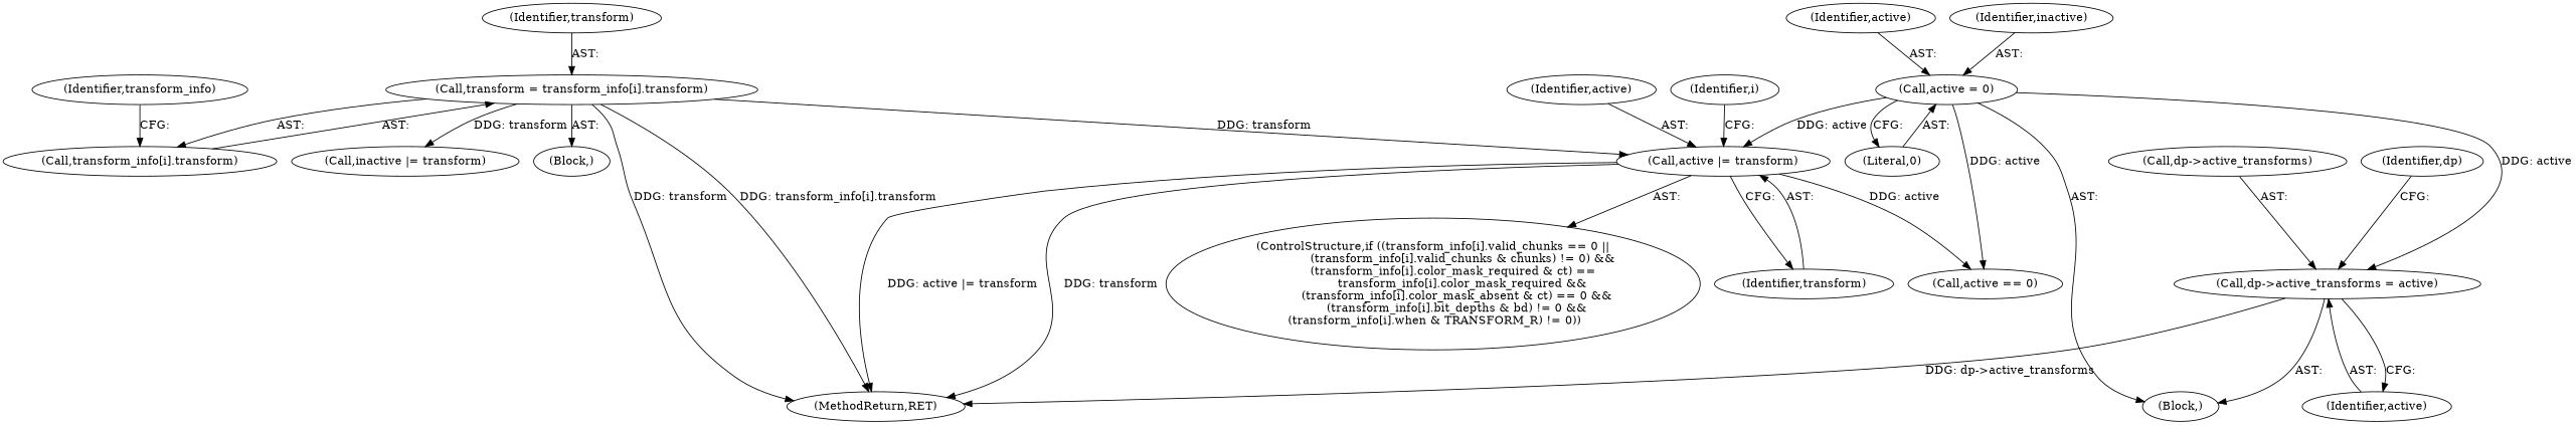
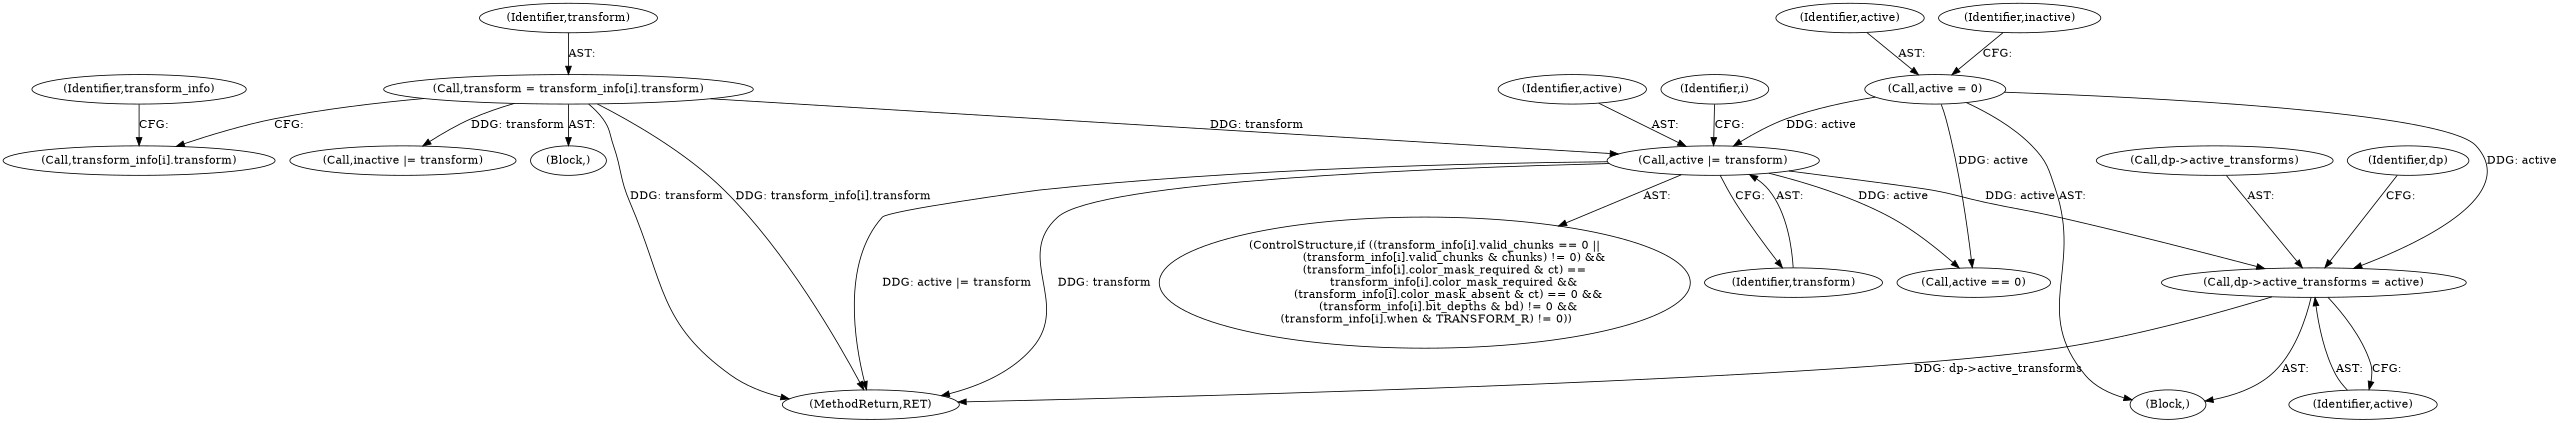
  digraph {
    n1 [label="(Call,dp->active_transforms = active)"]
    n2 [label="(Block,)"]
    n3 [label="(MethodReturn,RET)"]
    n4 [label="(Identifier,active)"]
    n5 [label="(Call,active = 0)"]
    n6 [label="(Call,active |= transform)"]
    n7 [label="(Call,active == 0)"]
-   n8 [label="(Literal,0)"]
    n9 [label="(ControlStructure,if ((transform_info[i].valid_chunks == 0 ||\n                (transform_info[i].valid_chunks & chunks) != 0) &&\n            (transform_info[i].color_mask_required & ct) == \n                transform_info[i].color_mask_required &&\n             (transform_info[i].color_mask_absent & ct) == 0 &&\n             (transform_info[i].bit_depths & bd) != 0 &&\n (transform_info[i].when & TRANSFORM_R) != 0))"]
    n10 [label="(Identifier,transform)"]
    n11 [label="(Call,transform = transform_info[i].transform)"]
    n12 [label="(Call,transform_info[i].transform)"]
    n13 [label="(Call,inactive |= transform)"]
    n14 [label="(Block,)"]
    n15 [label="(Identifier,transform_info)"]
    n16 [label="(Identifier,transform)"]
    n17 [label="(Identifier,inactive)"]
    n18 [label="(Identifier,active)"]
    n19 [label="(Identifier,active)"]
    n20 [label="(Call,dp->active_transforms)"]
    n21 [label="(Identifier,dp)"]
    n22 [label="(Identifier,i)"]
    n1 -> n2 [label="AST: "]
    n1 -> n3 [label="DDG: dp->active_transforms"]
    n1 -> n4 [label="CFG: "]
    n4 -> n1 [label="AST: "]
    n5 -> n1 [label="DDG: active"]
    n5 -> n2 [label="AST: "]
    n5 -> n6 [label="DDG: active"]
    n5 -> n7 [label="DDG: active"]
-   n5 -> n8 [label="CFG: "]
+   n6 -> n1 [label="DDG: active"]
    n6 -> n3 [label="DDG: active |= transform"]
    n6 -> n3 [label="DDG: transform"]
    n6 -> n7 [label="DDG: active"]
    n6 -> n9 [label="AST: "]
    n6 -> n10 [label="CFG: "]
-   n8 -> n5 [label="AST: "]
    n10 -> n6 [label="AST: "]
    n11 -> n3 [label="DDG: transform"]
    n11 -> n3 [label="DDG: transform_info[i].transform"]
    n11 -> n6 [label="DDG: transform"]
-   n11 -> n12 [label="AST: "]
+   n11 -> n12 [label="CFG: "]
    n11 -> n13 [label="DDG: transform"]
    n11 -> n14 [label="AST: "]
-   n12 -> n11 [label="AST: "]
    n15 -> n12 [label="CFG: "]
    n16 -> n11 [label="AST: "]
-   n17 -> n5 [label="AST: "]
+   n17 -> n5 [label="CFG: "]
    n18 -> n5 [label="AST: "]
    n19 -> n6 [label="AST: "]
    n20 -> n1 [label="AST: "]
    n21 -> n1 [label="CFG: "]
    n22 -> n6 [label="CFG: "]
  }
